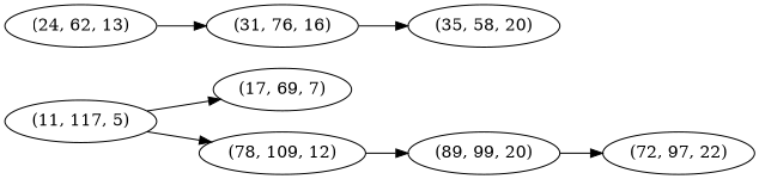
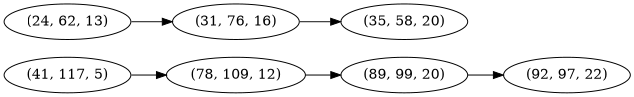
  digraph {
    rankdir=LR
-   "(11, 117, 5)"
-   "(17, 69, 7)"
+   "(11, 117, 5)" [label="(41, 117, 5)"]
    "(78, 109, 12)"
    "(89, 99, 20)"
    n5 [label="(31, 76, 16)"]
    "(24, 62, 13)"
    n7 [label="(35, 58, 20)"]
-   "(92, 97, 22)" [label="(72, 97, 22)"]
-   "(11, 117, 5)" -> "(17, 69, 7)"
+   "(92, 97, 22)"
    "(11, 117, 5)" -> "(78, 109, 12)"
    "(78, 109, 12)" -> "(89, 99, 20)"
    "(89, 99, 20)" -> "(92, 97, 22)"
    n5 -> n7
    "(24, 62, 13)" -> n5
  }
